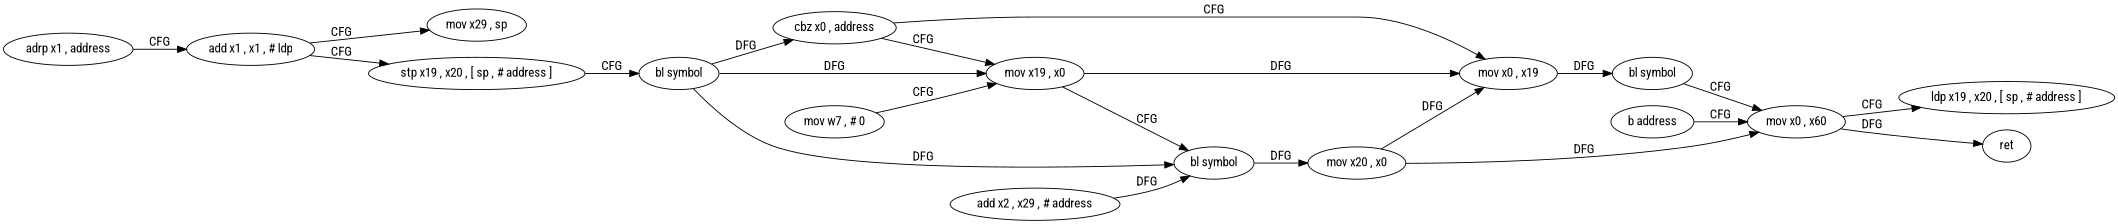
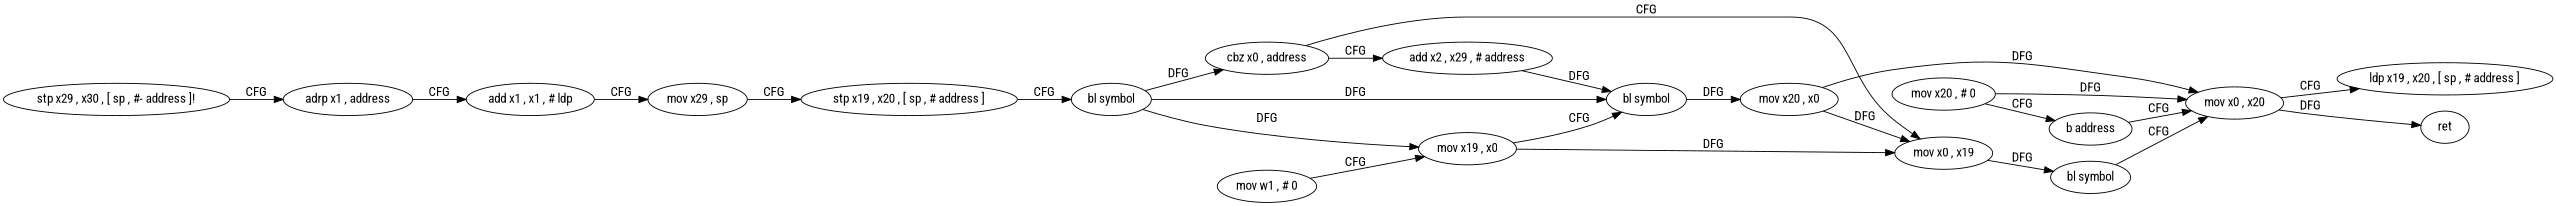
  digraph {
    fontname="Roboto Condensed"
    rankdir=LR
    node [fontname="Roboto Condensed"]
    edge [fontname="Roboto Condensed"]
+   n1 [label="stp x29 , x30 , [ sp , #- address ]!"]
    n2 [label="adrp x1 , address"]
    n3 [label="add x1 , x1 , # ldp"]
    n4 [label="mov x29 , sp"]
    n5 [label="stp x19 , x20 , [ sp , # address ]"]
    n6 [label="bl symbol"]
    n7 [label="cbz x0 , address"]
    n8 [label="mov x19 , x0"]
    n9 [label="bl symbol"]
    n10 [label="add x2 , x29 , # address"]
    n11 [label="mov x0 , x19"]
    n12 [label="mov x20 , x0"]
+   n13 [label="mov x20 , # 0"]
    n14 [label="b address"]
-   n15 [label="mov x0 , x60"]
+   n15 [label="mov x0 , x20"]
    n16 [label="ldp x19 , x20 , [ sp , # address ]"]
    n17 [label=ret]
-   n18 [label="mov w7 , # 0"]
+   n18 [label="mov w1 , # 0"]
    n19 [label="bl symbol"]
+   n1 -> n2 [label=CFG]
    n2 -> n3 [label=CFG]
    n3 -> n4 [label=CFG]
-   n3 -> n5 [label=CFG]
+   n4 -> n5 [label=CFG]
    n5 -> n6 [label=CFG]
    n6 -> n7 [label=DFG]
    n6 -> n8 [label=DFG]
    n6 -> n9 [label=DFG]
-   n7 -> n8 [label=CFG]
+   n7 -> n10 [label=CFG]
    n7 -> n11 [label=CFG]
    n8 -> n9 [label=CFG]
    n8 -> n11 [label=DFG]
    n9 -> n12 [label=DFG]
    n10 -> n9 [label=DFG]
    n11 -> n19 [label=DFG]
    n12 -> n11 [label=DFG]
    n12 -> n15 [label=DFG]
+   n13 -> n14 [label=CFG]
+   n13 -> n15 [label=DFG]
    n14 -> n15 [label=CFG]
    n15 -> n16 [label=CFG]
    n15 -> n17 [label=DFG]
    n18 -> n8 [label=CFG]
    n19 -> n15 [label=CFG]
  }
